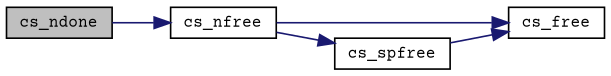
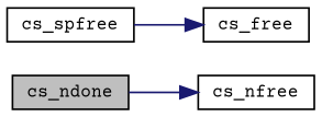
  digraph {
    fontname="Courier Prime"
    rankdir=LR
    node [color=black fillcolor=white fontname="Courier Prime" fontsize=10 shape=record style=filled]
    edge [color=midnightblue fontname="Courier Prime" fontsize=10 labelfontname=FreeSans labelfontsize=10 style=solid]
    n1 [fillcolor=grey75 fontcolor=black height=0.2 label=cs_ndone width=0.4]
    n2 [height=0.2 label=cs_nfree width=0.4]
    n3 [height=0.2 label=cs_free width=0.4]
    n4 [height=0.2 label=cs_spfree width=0.4]
    n1 -> n2
-   n2 -> n3
-   n2 -> n4
    n4 -> n3
  }
